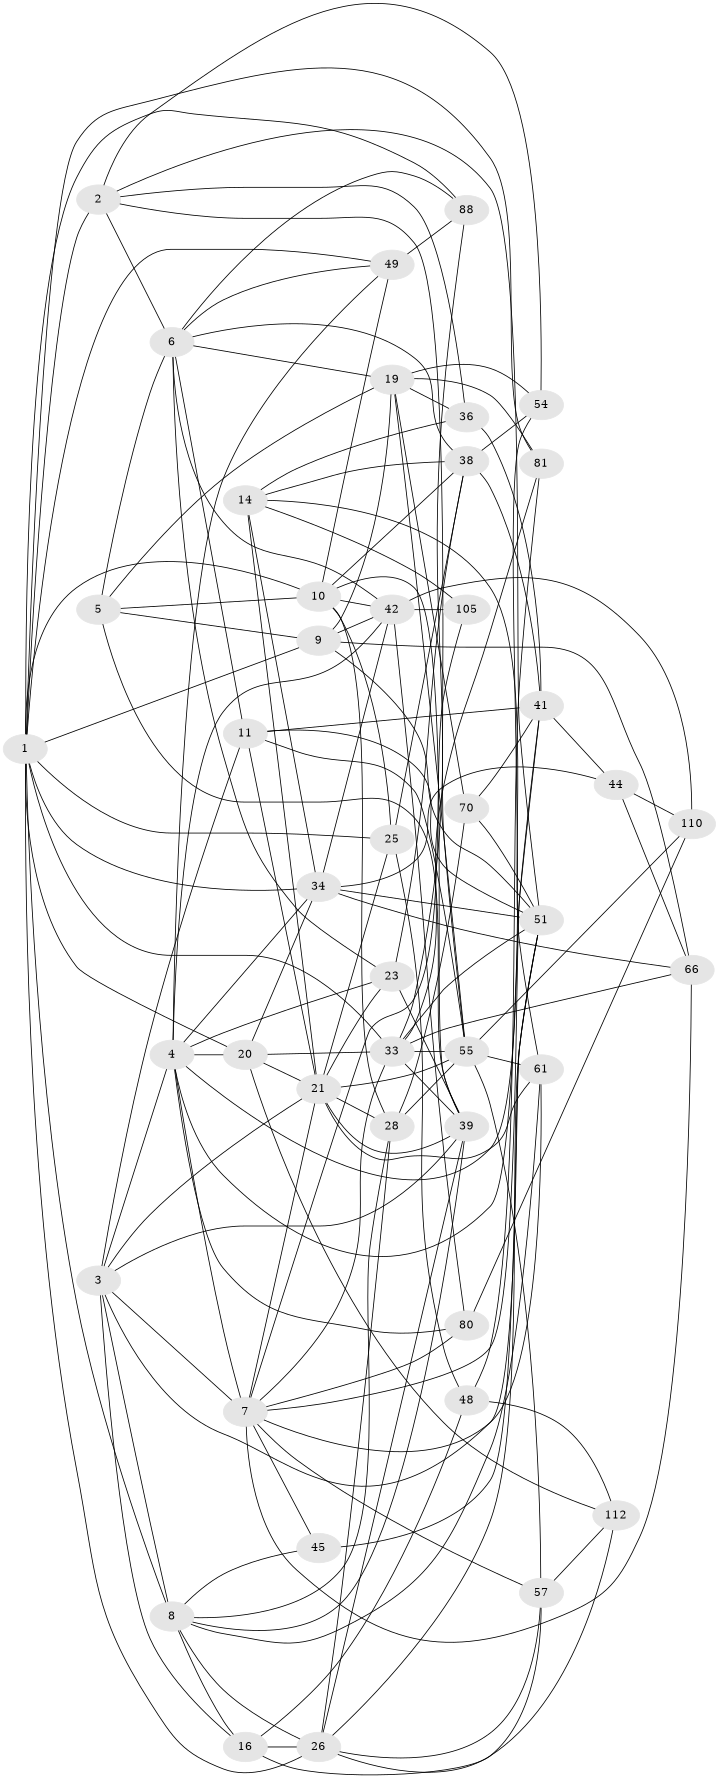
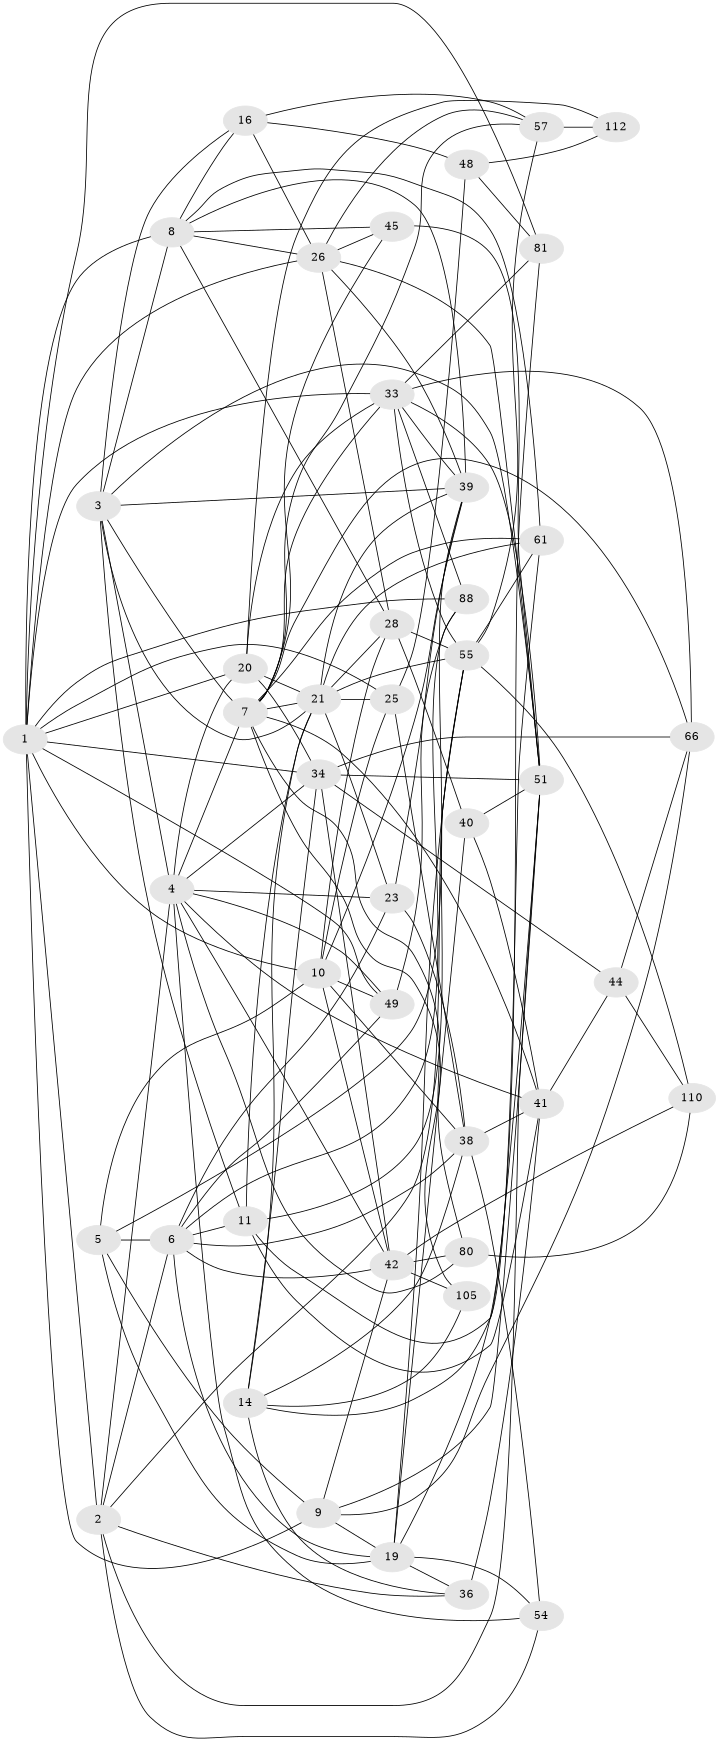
  graph {
    rankdir=LR
    node [color=gray90 style=filled]
    1 [super="+18+15"]
    2 [super="+65+27"]
    8 [super="+114+104"]
    9 [super="+64"]
    10 [super="+69+74+52"]
    20 [super="+37"]
    25 [super="+77+30"]
    26 [super="+84+58+89"]
    33 [super="+55+75"]
    34 [super="+76+60"]
    49 [super="+70"]
    81
    88
    4 [super="+12"]
    6 [super="+32"]
    n16 [label=55 super="+82+73"]
    36 [super="+85"]
    51 [super="+116+97"]
    54
    16 [super="+101"]
    39 [super="+91+50"]
    45
    61 [super="+111"]
    28 [super="+68"]
    42 [super="+72"]
    19 [super="+46+108"]
    66 [super="+79"]
    n28 [label=38 super="+43"]
    21 [super="+38+96"]
    112
    48
    57 [super="+71"]
    44
    7 [super="+22+53+29"]
    23 [super="+90"]
    41 [super="+83"]
    80
    11 [super="+17"]
    110
    3 [super="+95+106"]
    105
    5 [super="+59"]
-   40 [label=70]
+   40
    14 [super="+102"]
    1 -- 2
    1 -- 8
    1 -- 9
    1 -- 10
    1 -- 20
    1 -- 25
    1 -- 26
    1 -- 33
    1 -- 34 [weight=2]
    1 -- 49 [weight=2]
    1 -- 81
    1 -- 88
+   2 -- 4
    2 -- 6
    2 -- n16
    2 -- 36
    2 -- 51
    2 -- 54
    8 -- 26
    8 -- 16
    8 -- 39
    8 -- 45
    8 -- 61
    8 -- 28
    9 -- 51
    9 -- 42
    9 -- 19
    9 -- 66
    10 -- 25 [weight=2]
    10 -- 49
    10 -- 39
    10 -- 28
    10 -- 42
    10 -- n28 [weight=2]
    20 -- 33
    20 -- 34
    20 -- 21
    20 -- 112
    25 -- n28
    25 -- 48
    26 -- 51 [weight=2]
    26 -- 39
    26 -- 28
-   26 -- 112
+   26 -- 45
    26 -- 57
    33 -- 81
    33 -- 88
    33 -- n16 [weight=2]
    33 -- 51
    33 -- 39
    33 -- 66
    34 -- 51
    34 -- 42
    34 -- 66 [weight=2]
    34 -- 44
    49 -- 88
    4 -- 20
    4 -- 34
    4 -- 49
    4 -- 54
    4 -- 42
    4 -- 7
    4 -- 23 [weight=2]
    4 -- 41
    4 -- 80
    6 -- 49
    6 -- 88
    6 -- 42
    6 -- 19
    6 -- n28
    6 -- 23
    6 -- 11
    n16 -- 61
    n16 -- 57
    n16 -- 110
    36 -- 41
    16 -- 26 [weight=2]
    16 -- 48
    16 -- 57
    45 -- 51
    28 -- n16
    28 -- 40
    42 -- 80
    42 -- 110
    42 -- 105
    19 -- 81
    19 -- n16
    19 -- 36
    19 -- 54
    19 -- 40
    n28 -- 54
    n28 -- 41
    21 -- 25
    21 -- n16
    21 -- 39
    21 -- 61
    21 -- 28
    21 -- 23
    48 -- 81
    48 -- 112
    57 -- 112
    44 -- 66
    44 -- 110
    7 -- 33
    7 -- 45
    7 -- 61 [weight=2]
    7 -- 66
    7 -- 21
    7 -- 57 [weight=2]
    7 -- 41
    7 -- 80
    7 -- 105
    23 -- 39
    23 -- n28
    41 -- 44
    80 -- 110
    11 -- n16
    11 -- 51
    11 -- 21
    11 -- 41
    3 -- 8
    3 -- 4
    3 -- 51
    3 -- 16
    3 -- 39
    3 -- 21
    3 -- 7
    3 -- 11
    5 -- 9
    5 -- 10
    5 -- 6
    5 -- 39
    5 -- 19
    40 -- 51
    40 -- 41
    14 -- 34
    14 -- 36
    14 -- 61
    14 -- n28
    14 -- 21
    14 -- 105
  }
